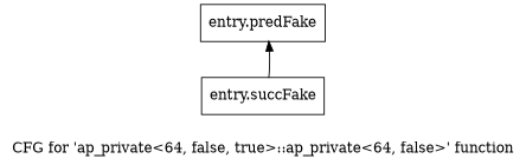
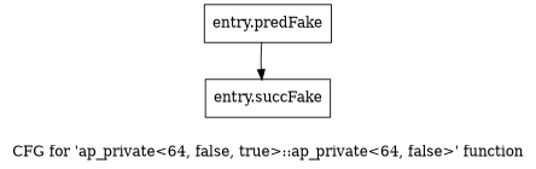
  digraph {
    label="CFG for 'ap_private\<64, false, true\>::ap_private\<64, false\>' function"
    node [shape=record]
    n1 [label="{entry.predFake}"]
    n2 [filename="/tools/Xilinx/Vitis_HLS/2022.1/include/etc/ap_private.h" label="{entry.succFake}" linenumber=1922]
-   n2 -> n1 [execusionnum=6400 filename="/tools/Xilinx/Vitis_HLS/2022.1/include/etc/ap_private.h"]
+   n1 -> n2 [execusionnum=6400 filename="/tools/Xilinx/Vitis_HLS/2022.1/include/etc/ap_private.h"]
  }
